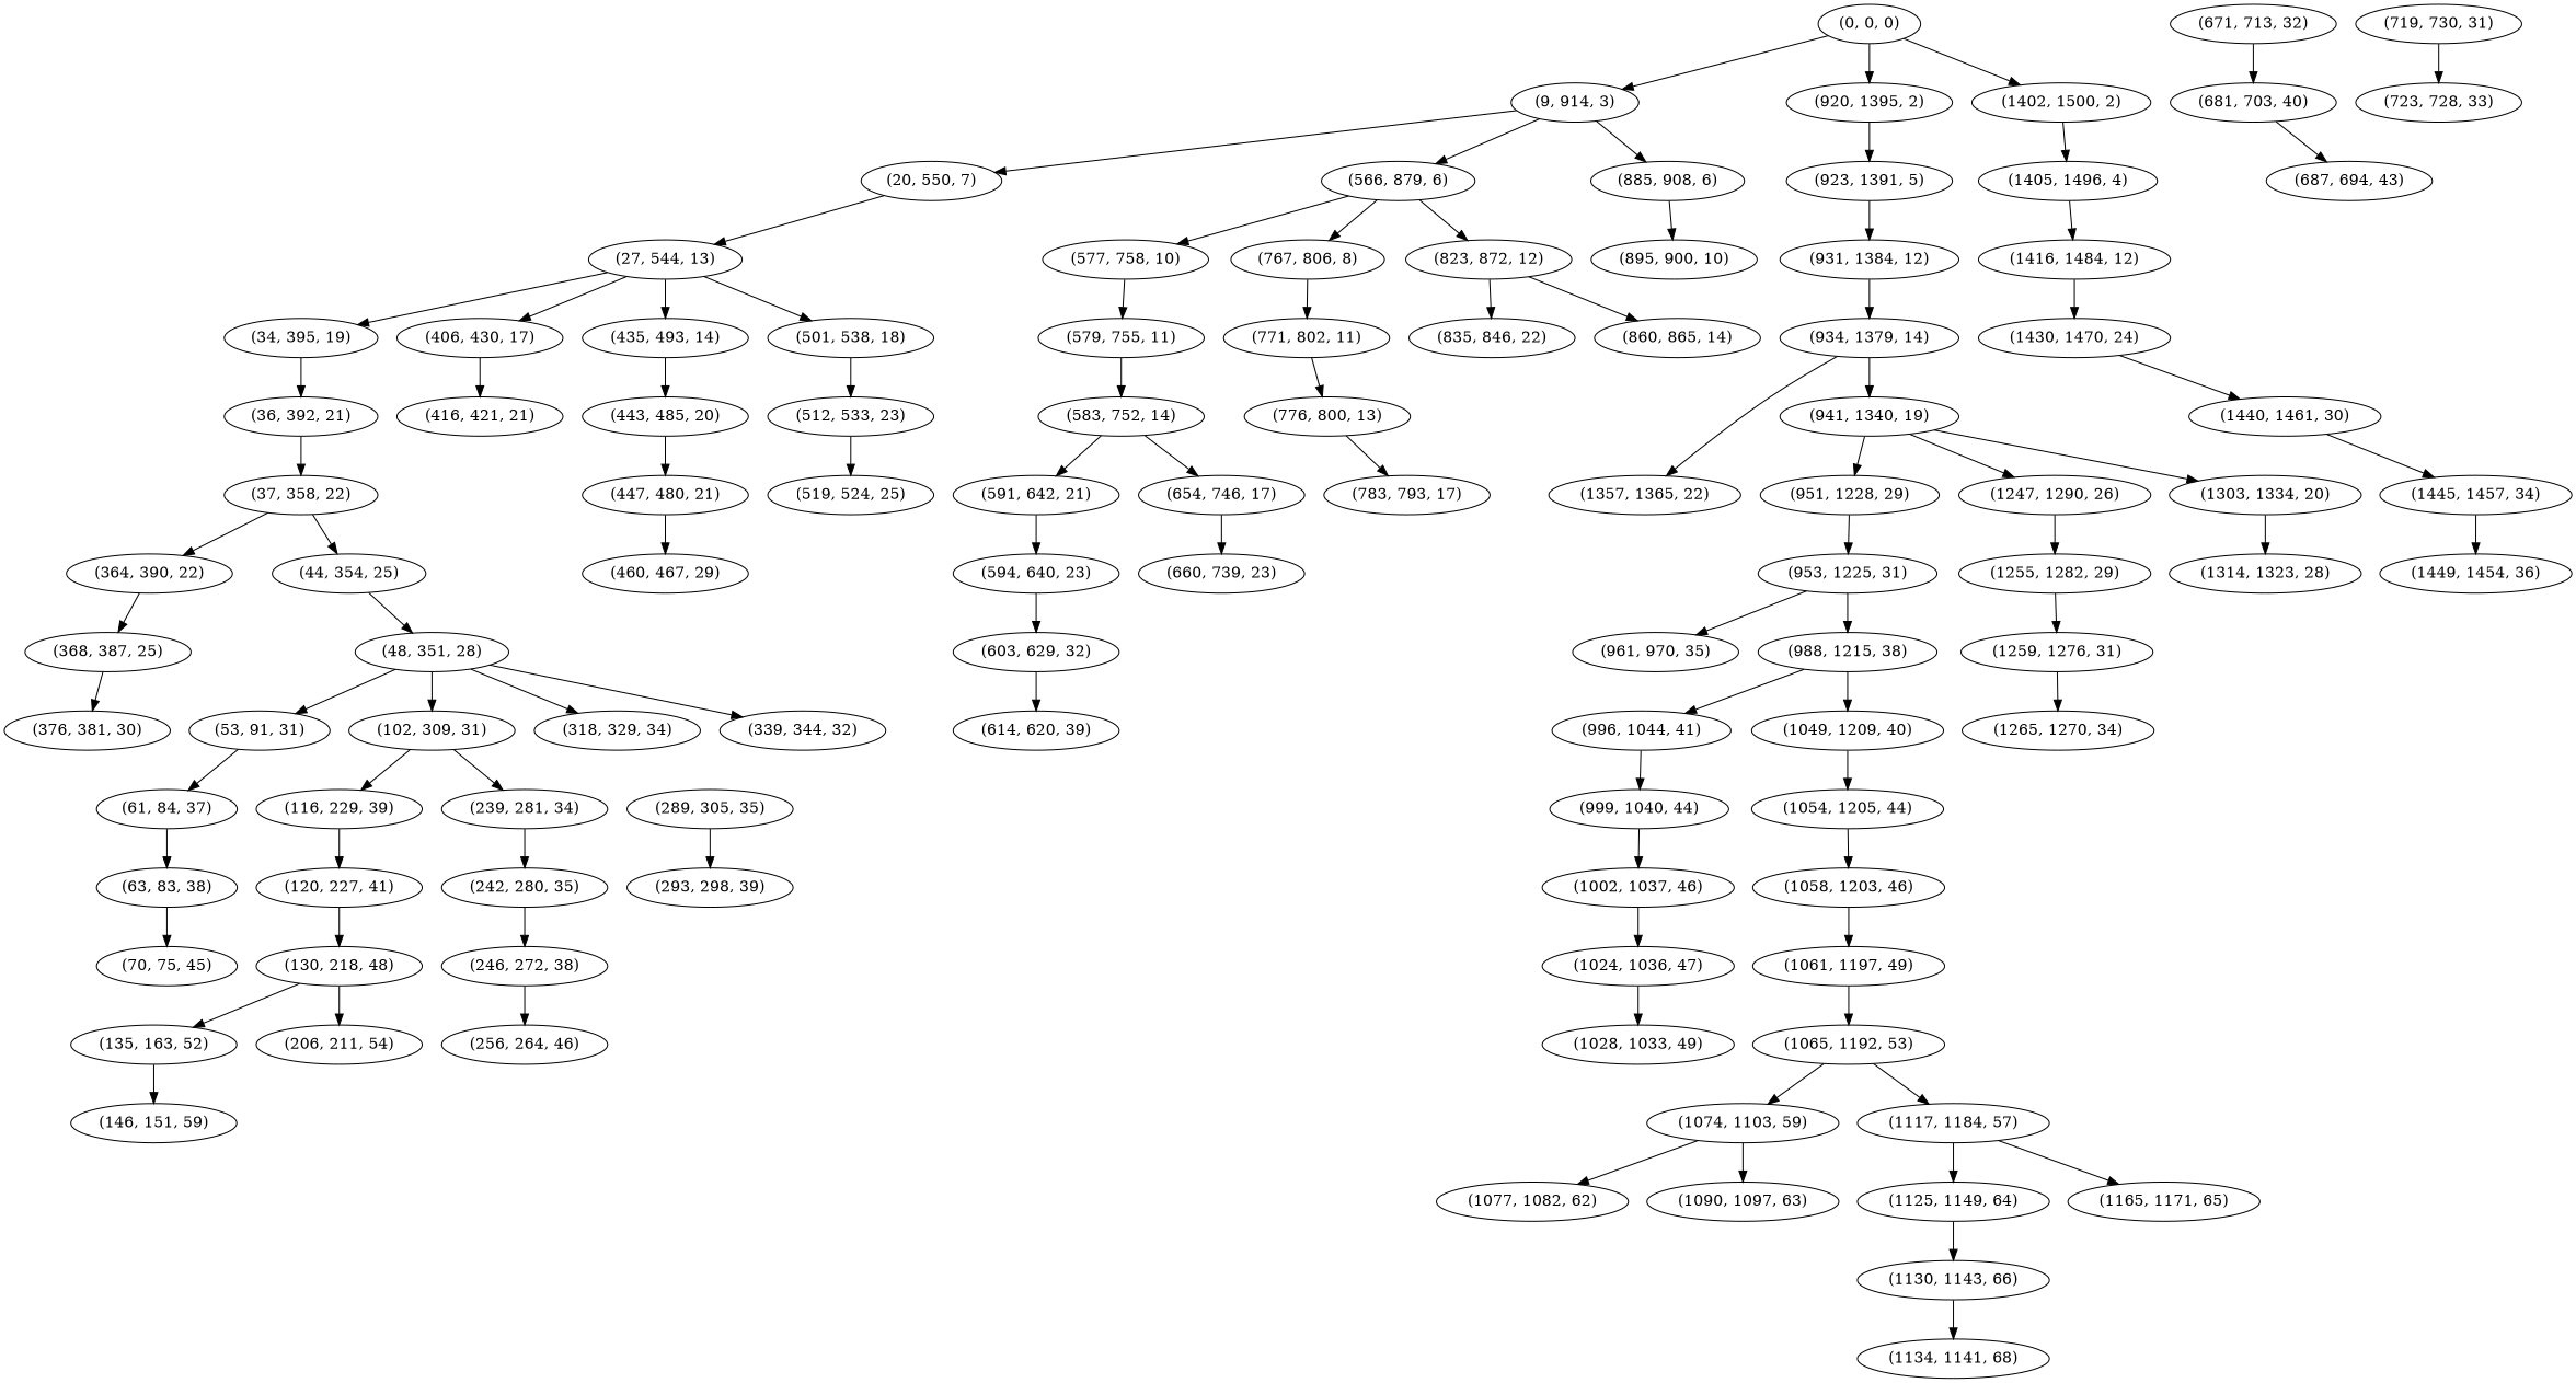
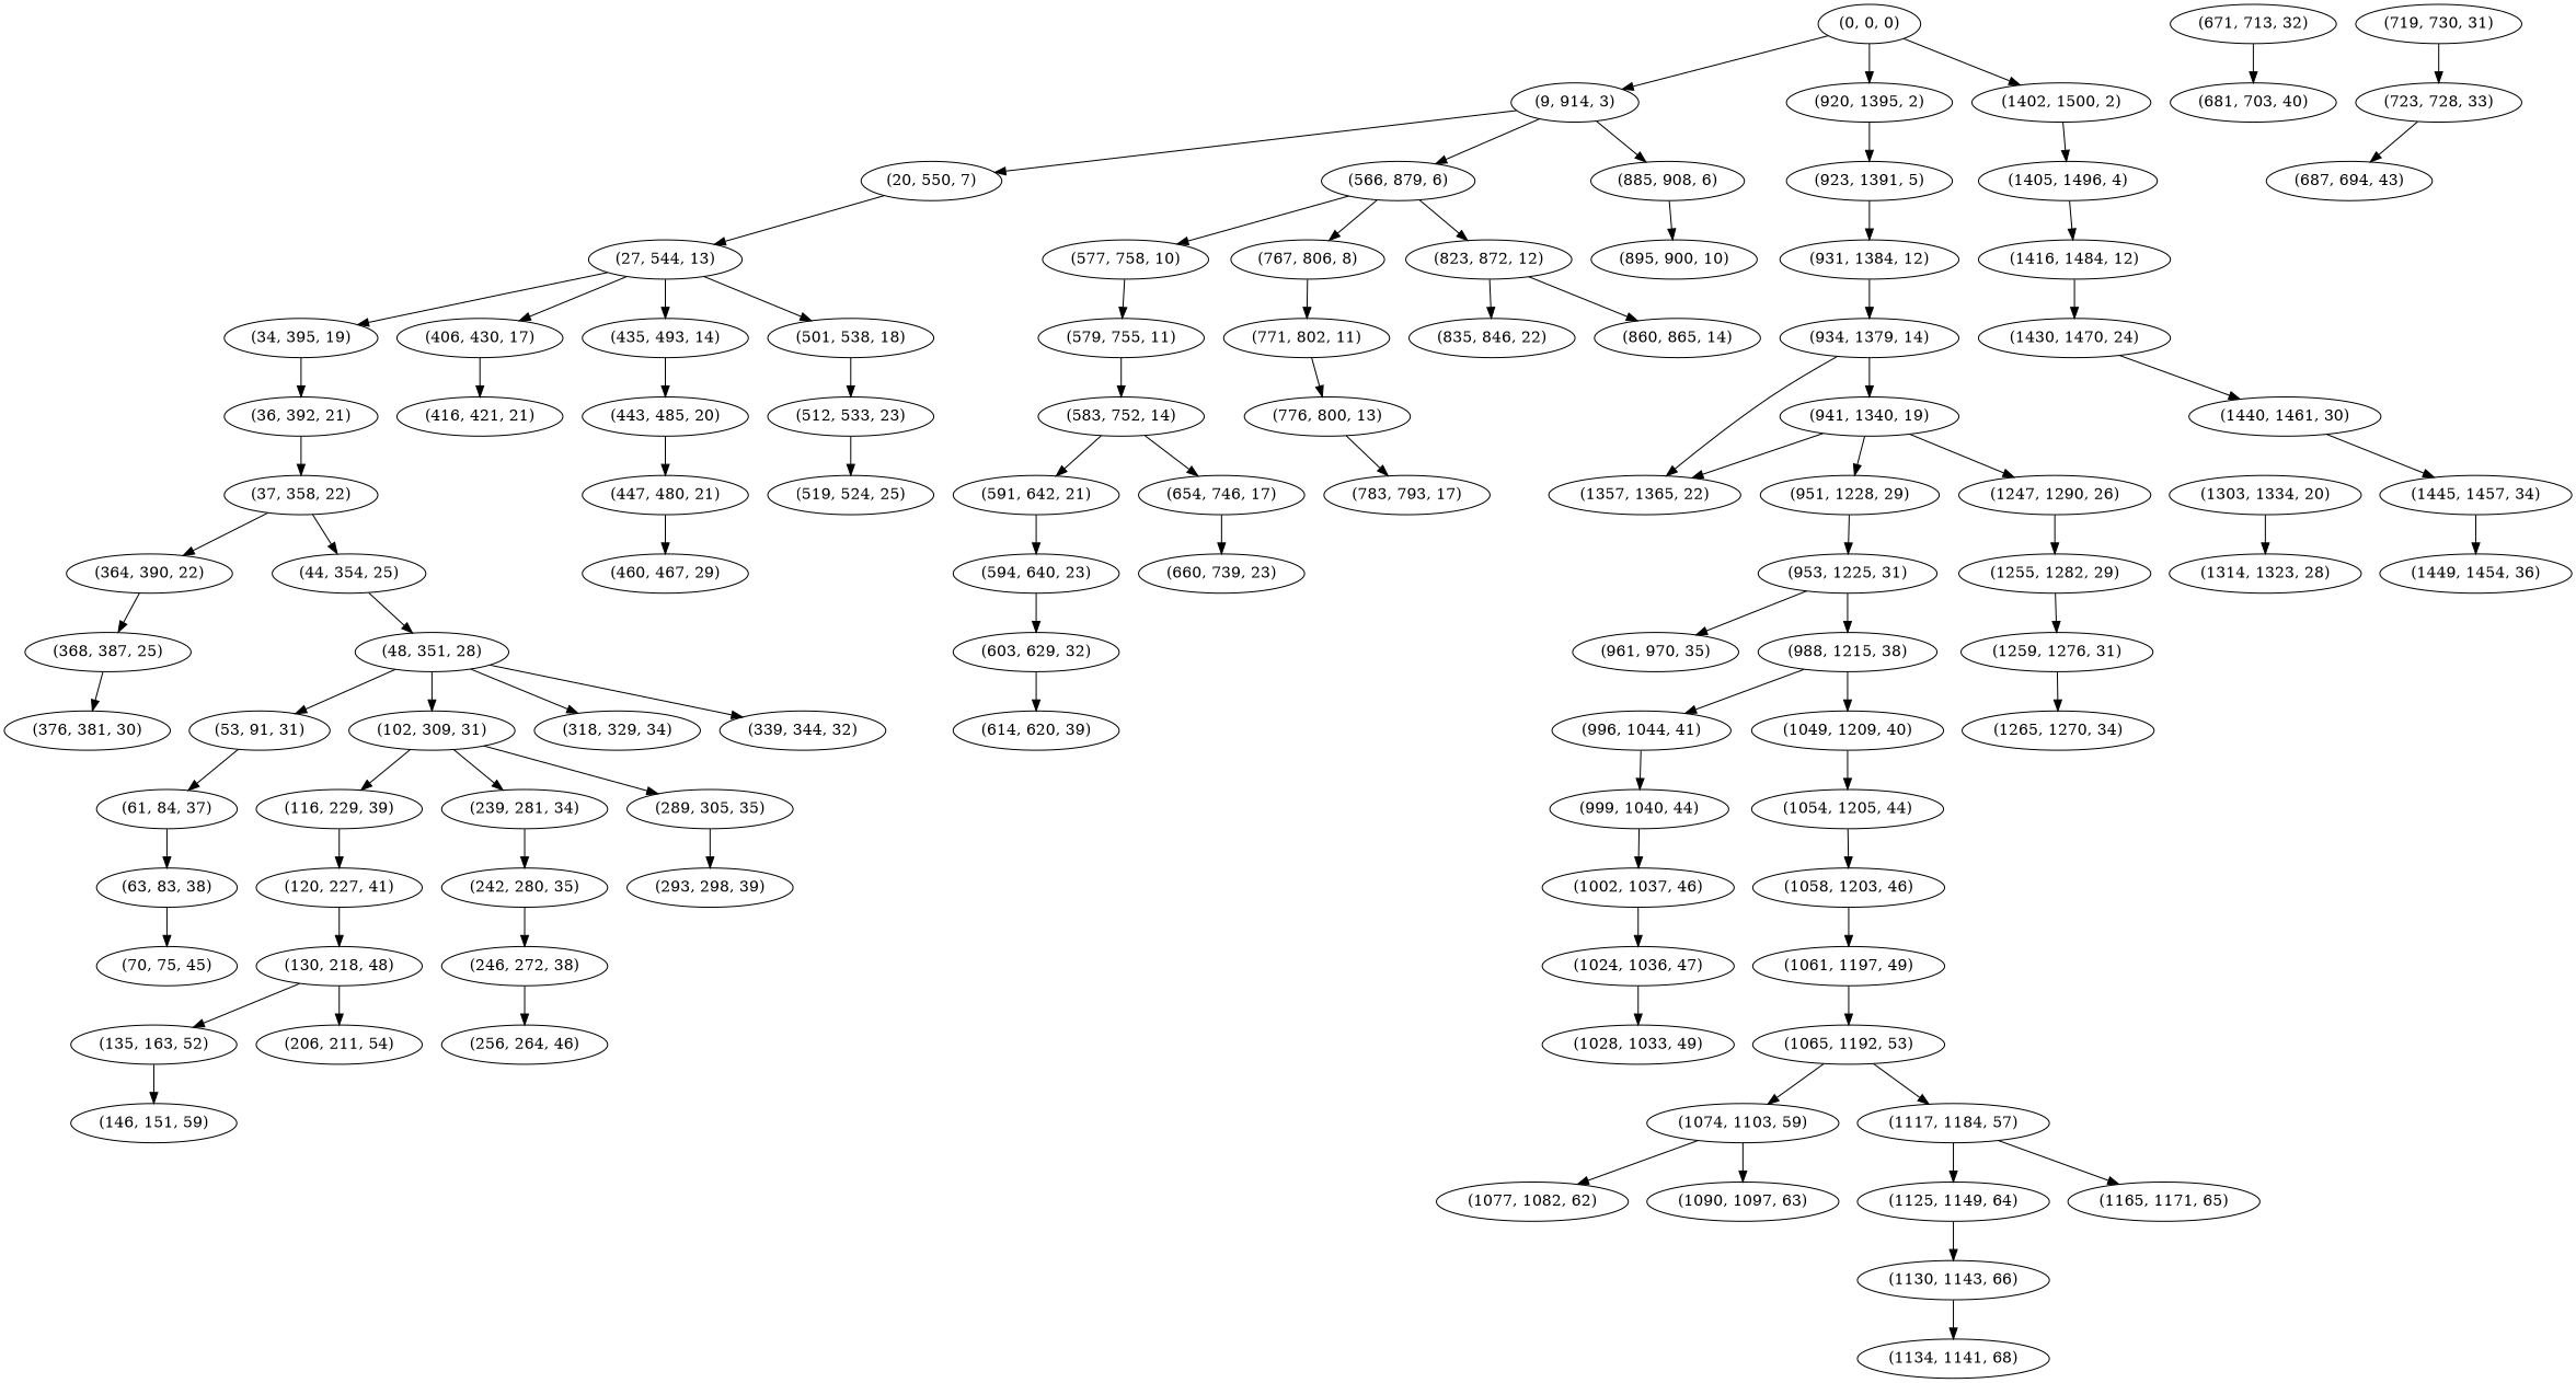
  digraph {
    "(0, 0, 0)"
    "(9, 914, 3)"
    "(920, 1395, 2)"
    "(1402, 1500, 2)"
    "(20, 550, 7)"
    "(566, 879, 6)"
    "(885, 908, 6)"
    "(923, 1391, 5)"
    "(1405, 1496, 4)"
    "(27, 544, 13)"
    "(577, 758, 10)"
    "(767, 806, 8)"
    "(823, 872, 12)"
    "(895, 900, 10)"
    "(34, 395, 19)"
    "(406, 430, 17)"
    "(435, 493, 14)"
    "(501, 538, 18)"
    "(36, 392, 21)"
    "(416, 421, 21)"
    "(443, 485, 20)"
    "(512, 533, 23)"
    "(37, 358, 22)"
    "(364, 390, 22)"
    "(44, 354, 25)"
    "(368, 387, 25)"
    "(48, 351, 28)"
    "(53, 91, 31)"
    "(102, 309, 31)"
    "(318, 329, 34)"
    "(339, 344, 32)"
    "(61, 84, 37)"
    "(116, 229, 39)"
    "(239, 281, 34)"
    "(289, 305, 35)"
    "(63, 83, 38)"
    "(70, 75, 45)"
    "(120, 227, 41)"
    "(242, 280, 35)"
    "(293, 298, 39)"
    "(130, 218, 48)"
    "(135, 163, 52)"
    "(206, 211, 54)"
    "(146, 151, 59)"
    "(246, 272, 38)"
    "(256, 264, 46)"
    "(376, 381, 30)"
    "(447, 480, 21)"
    "(460, 467, 29)"
    "(519, 524, 25)"
    "(579, 755, 11)"
    "(771, 802, 11)"
    "(835, 846, 22)"
    "(860, 865, 14)"
    "(583, 752, 14)"
    "(591, 642, 21)"
    "(654, 746, 17)"
    "(594, 640, 23)"
    "(660, 739, 23)"
    "(603, 629, 32)"
    "(614, 620, 39)"
    "(671, 713, 32)"
    "(681, 703, 40)"
    "(719, 730, 31)"
    "(723, 728, 33)"
    "(687, 694, 43)"
    "(776, 800, 13)"
    "(783, 793, 17)"
    "(931, 1384, 12)"
    "(934, 1379, 14)"
    "(941, 1340, 19)"
    "(1357, 1365, 22)"
    "(951, 1228, 29)"
    "(1247, 1290, 26)"
    "(1303, 1334, 20)"
    "(953, 1225, 31)"
    "(1255, 1282, 29)"
    "(1314, 1323, 28)"
    "(961, 970, 35)"
    "(988, 1215, 38)"
    "(996, 1044, 41)"
    "(1049, 1209, 40)"
    "(999, 1040, 44)"
    "(1054, 1205, 44)"
    "(1002, 1037, 46)"
    "(1024, 1036, 47)"
    "(1028, 1033, 49)"
    "(1058, 1203, 46)"
    "(1061, 1197, 49)"
    "(1065, 1192, 53)"
    "(1074, 1103, 59)"
    "(1117, 1184, 57)"
    "(1077, 1082, 62)"
    "(1090, 1097, 63)"
    "(1125, 1149, 64)"
    "(1165, 1171, 65)"
    "(1130, 1143, 66)"
    "(1134, 1141, 68)"
    "(1259, 1276, 31)"
    "(1265, 1270, 34)"
    "(1416, 1484, 12)"
    "(1430, 1470, 24)"
    "(1440, 1461, 30)"
    "(1445, 1457, 34)"
    "(1449, 1454, 36)"
    "(0, 0, 0)" -> "(9, 914, 3)"
    "(0, 0, 0)" -> "(920, 1395, 2)"
    "(0, 0, 0)" -> "(1402, 1500, 2)"
    "(9, 914, 3)" -> "(20, 550, 7)"
    "(9, 914, 3)" -> "(566, 879, 6)"
    "(9, 914, 3)" -> "(885, 908, 6)"
    "(920, 1395, 2)" -> "(923, 1391, 5)"
    "(1402, 1500, 2)" -> "(1405, 1496, 4)"
    "(20, 550, 7)" -> "(27, 544, 13)"
    "(566, 879, 6)" -> "(577, 758, 10)"
    "(566, 879, 6)" -> "(767, 806, 8)"
    "(566, 879, 6)" -> "(823, 872, 12)"
    "(885, 908, 6)" -> "(895, 900, 10)"
    "(923, 1391, 5)" -> "(931, 1384, 12)"
    "(1405, 1496, 4)" -> "(1416, 1484, 12)"
    "(27, 544, 13)" -> "(34, 395, 19)"
    "(27, 544, 13)" -> "(406, 430, 17)"
    "(27, 544, 13)" -> "(435, 493, 14)"
    "(27, 544, 13)" -> "(501, 538, 18)"
    "(577, 758, 10)" -> "(579, 755, 11)"
    "(767, 806, 8)" -> "(771, 802, 11)"
    "(823, 872, 12)" -> "(835, 846, 22)"
    "(823, 872, 12)" -> "(860, 865, 14)"
    "(34, 395, 19)" -> "(36, 392, 21)"
    "(406, 430, 17)" -> "(416, 421, 21)"
    "(435, 493, 14)" -> "(443, 485, 20)"
    "(501, 538, 18)" -> "(512, 533, 23)"
    "(36, 392, 21)" -> "(37, 358, 22)"
    "(443, 485, 20)" -> "(447, 480, 21)"
    "(512, 533, 23)" -> "(519, 524, 25)"
    "(37, 358, 22)" -> "(364, 390, 22)"
    "(37, 358, 22)" -> "(44, 354, 25)"
    "(364, 390, 22)" -> "(368, 387, 25)"
    "(44, 354, 25)" -> "(48, 351, 28)"
    "(368, 387, 25)" -> "(376, 381, 30)"
    "(48, 351, 28)" -> "(53, 91, 31)"
    "(48, 351, 28)" -> "(102, 309, 31)"
    "(48, 351, 28)" -> "(318, 329, 34)"
    "(48, 351, 28)" -> "(339, 344, 32)"
    "(53, 91, 31)" -> "(61, 84, 37)"
    "(102, 309, 31)" -> "(116, 229, 39)"
    "(102, 309, 31)" -> "(239, 281, 34)"
+   "(102, 309, 31)" -> "(289, 305, 35)"
    "(61, 84, 37)" -> "(63, 83, 38)"
    "(116, 229, 39)" -> "(120, 227, 41)"
    "(239, 281, 34)" -> "(242, 280, 35)"
    "(289, 305, 35)" -> "(293, 298, 39)"
    "(63, 83, 38)" -> "(70, 75, 45)"
    "(120, 227, 41)" -> "(130, 218, 48)"
    "(242, 280, 35)" -> "(246, 272, 38)"
    "(130, 218, 48)" -> "(135, 163, 52)"
    "(130, 218, 48)" -> "(206, 211, 54)"
    "(135, 163, 52)" -> "(146, 151, 59)"
    "(246, 272, 38)" -> "(256, 264, 46)"
    "(447, 480, 21)" -> "(460, 467, 29)"
    "(579, 755, 11)" -> "(583, 752, 14)"
    "(771, 802, 11)" -> "(776, 800, 13)"
    "(583, 752, 14)" -> "(591, 642, 21)"
    "(583, 752, 14)" -> "(654, 746, 17)"
    "(591, 642, 21)" -> "(594, 640, 23)"
    "(654, 746, 17)" -> "(660, 739, 23)"
    "(594, 640, 23)" -> "(603, 629, 32)"
    "(603, 629, 32)" -> "(614, 620, 39)"
    "(671, 713, 32)" -> "(681, 703, 40)"
-   "(681, 703, 40)" -> "(687, 694, 43)"
+   "(723, 728, 33)" -> "(687, 694, 43)"
    "(719, 730, 31)" -> "(723, 728, 33)"
    "(776, 800, 13)" -> "(783, 793, 17)"
    "(931, 1384, 12)" -> "(934, 1379, 14)"
    "(934, 1379, 14)" -> "(941, 1340, 19)"
    "(934, 1379, 14)" -> "(1357, 1365, 22)"
    "(941, 1340, 19)" -> "(951, 1228, 29)"
    "(941, 1340, 19)" -> "(1247, 1290, 26)"
-   "(941, 1340, 19)" -> "(1303, 1334, 20)"
+   "(941, 1340, 19)" -> "(1357, 1365, 22)"
    "(951, 1228, 29)" -> "(953, 1225, 31)"
    "(1247, 1290, 26)" -> "(1255, 1282, 29)"
    "(1303, 1334, 20)" -> "(1314, 1323, 28)"
    "(953, 1225, 31)" -> "(961, 970, 35)"
    "(953, 1225, 31)" -> "(988, 1215, 38)"
    "(1255, 1282, 29)" -> "(1259, 1276, 31)"
    "(988, 1215, 38)" -> "(996, 1044, 41)"
    "(988, 1215, 38)" -> "(1049, 1209, 40)"
    "(996, 1044, 41)" -> "(999, 1040, 44)"
    "(1049, 1209, 40)" -> "(1054, 1205, 44)"
    "(999, 1040, 44)" -> "(1002, 1037, 46)"
    "(1054, 1205, 44)" -> "(1058, 1203, 46)"
    "(1002, 1037, 46)" -> "(1024, 1036, 47)"
    "(1024, 1036, 47)" -> "(1028, 1033, 49)"
    "(1058, 1203, 46)" -> "(1061, 1197, 49)"
    "(1061, 1197, 49)" -> "(1065, 1192, 53)"
    "(1065, 1192, 53)" -> "(1074, 1103, 59)"
    "(1065, 1192, 53)" -> "(1117, 1184, 57)"
    "(1074, 1103, 59)" -> "(1077, 1082, 62)"
    "(1074, 1103, 59)" -> "(1090, 1097, 63)"
    "(1117, 1184, 57)" -> "(1125, 1149, 64)"
    "(1117, 1184, 57)" -> "(1165, 1171, 65)"
    "(1125, 1149, 64)" -> "(1130, 1143, 66)"
    "(1130, 1143, 66)" -> "(1134, 1141, 68)"
    "(1259, 1276, 31)" -> "(1265, 1270, 34)"
    "(1416, 1484, 12)" -> "(1430, 1470, 24)"
    "(1430, 1470, 24)" -> "(1440, 1461, 30)"
    "(1440, 1461, 30)" -> "(1445, 1457, 34)"
    "(1445, 1457, 34)" -> "(1449, 1454, 36)"
  }
